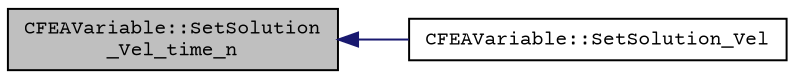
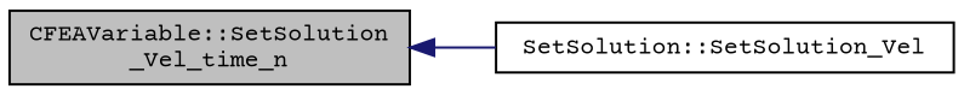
  digraph {
    rankdir=LR
    fontname="Courier Prime"
    node [color=black fontname="Courier Prime" fontsize=10 shape=record style=filled]
    n1 [fillcolor=grey75 fontcolor=black height=0.2 label="CFEAVariable::SetSolution\l_Vel_time_n" width=0.4]
-   n2 [fillcolor=white height=0.2 label="CFEAVariable::SetSolution_Vel" width=0.4]
+   n2 [fillcolor=white height=0.2 label="SetSolution::SetSolution_Vel" width=0.4]
    n1 -> n2 [color=midnightblue dir=back fontname="Courier Prime" fontsize=10 labelfontname=Helvetica labelfontsize=10 style=solid]
  }
